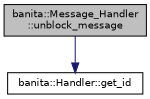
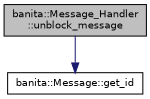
  digraph {
    rankdir=TB
    node [color=black fontname=Helvetica fontsize=10 shape=record style=filled]
    n1 [fillcolor=grey75 fontcolor=black height=0.2 label="banita::Message_Handler\l::unblock_message" width=0.4]
-   n2 [fillcolor=white height=0.2 label="banita::Handler::get_id" width=0.4]
+   n2 [fillcolor=white height=0.2 label="banita::Message::get_id" width=0.4]
    n1 -> n2 [color=midnightblue fontname=Helvetica fontsize=10 labelfontname=Helvetica labelfontsize=10 style=solid]
  }
